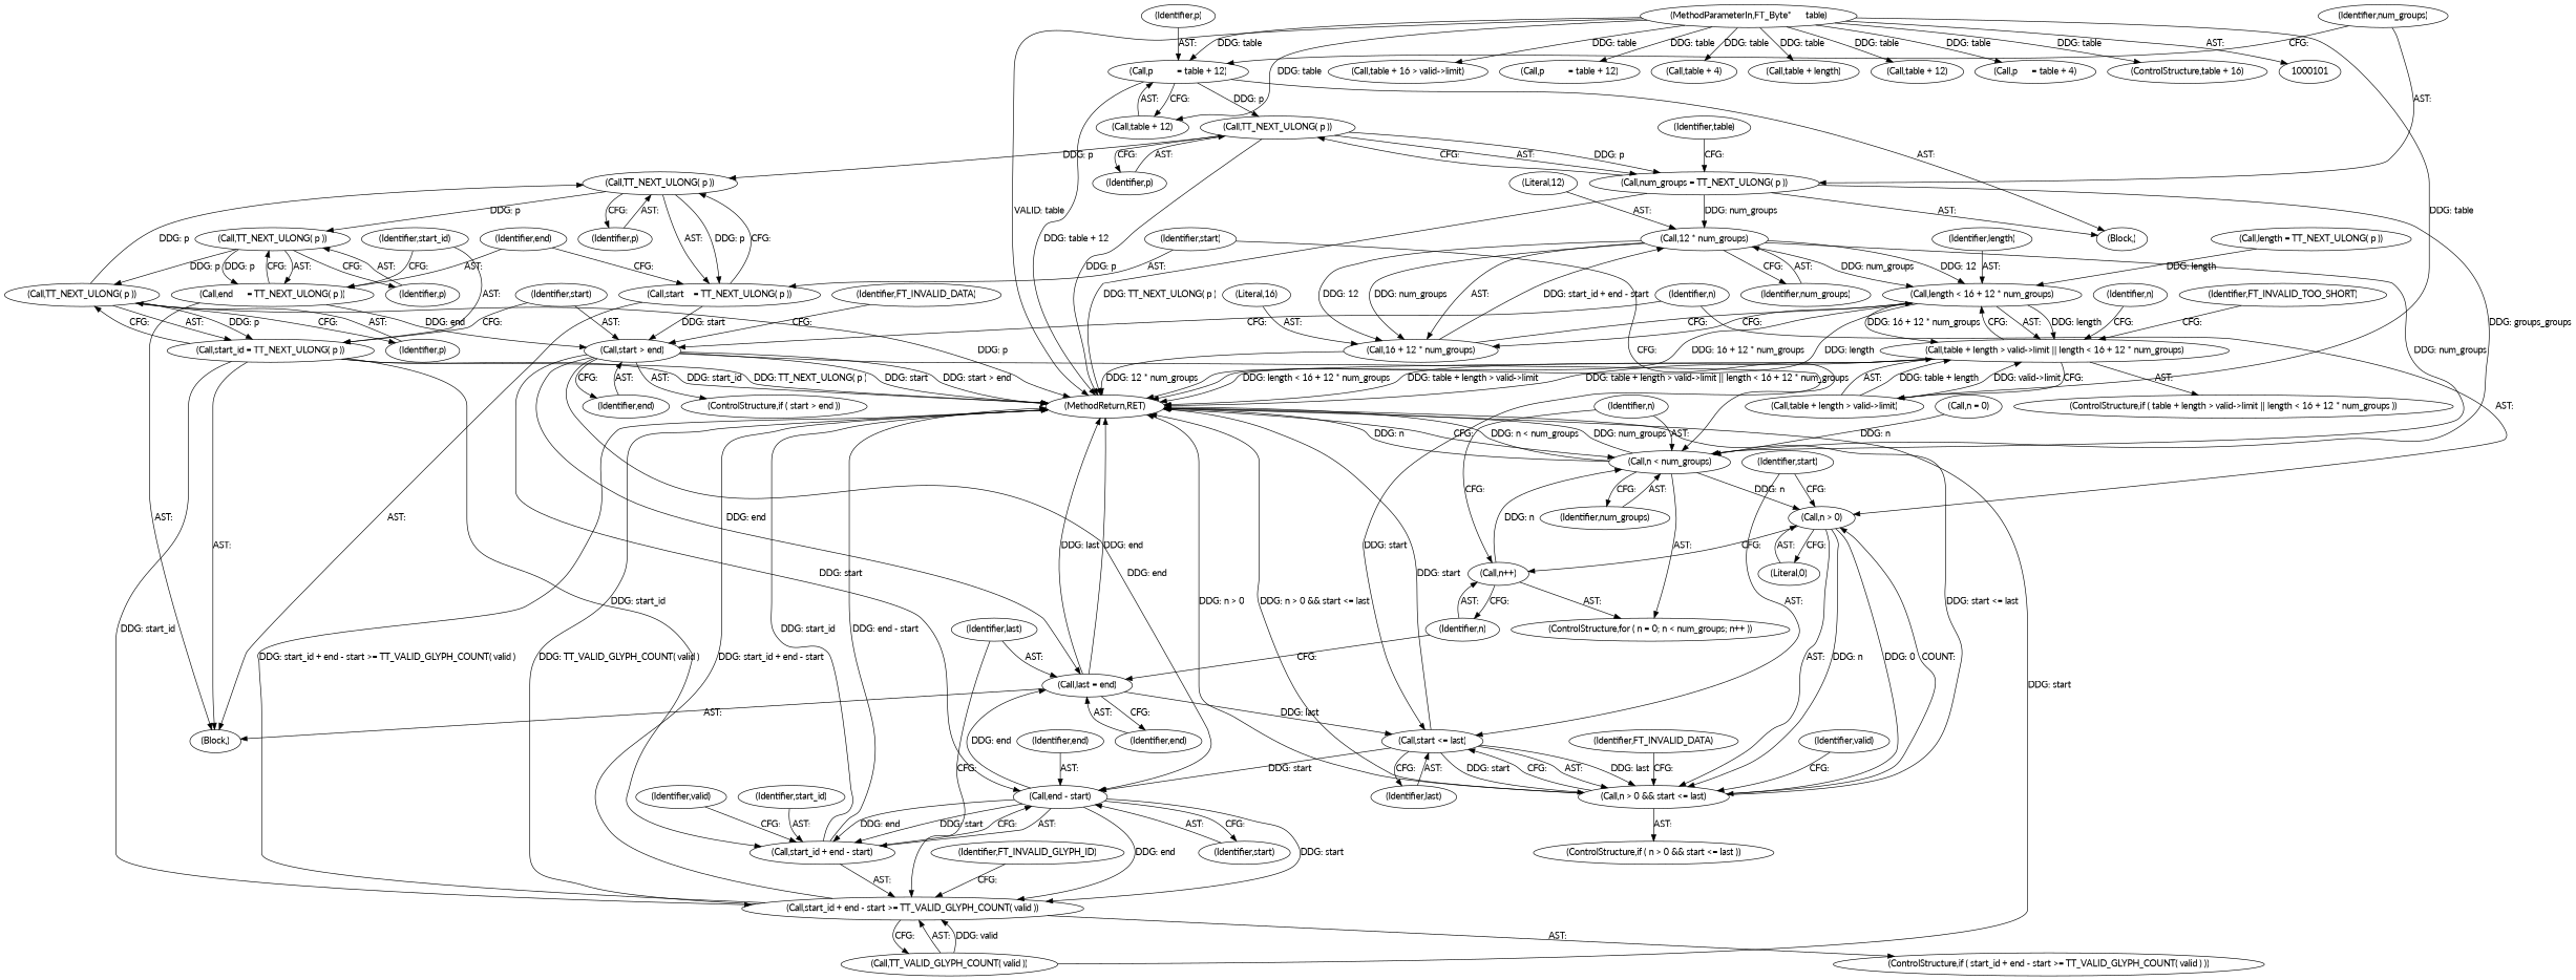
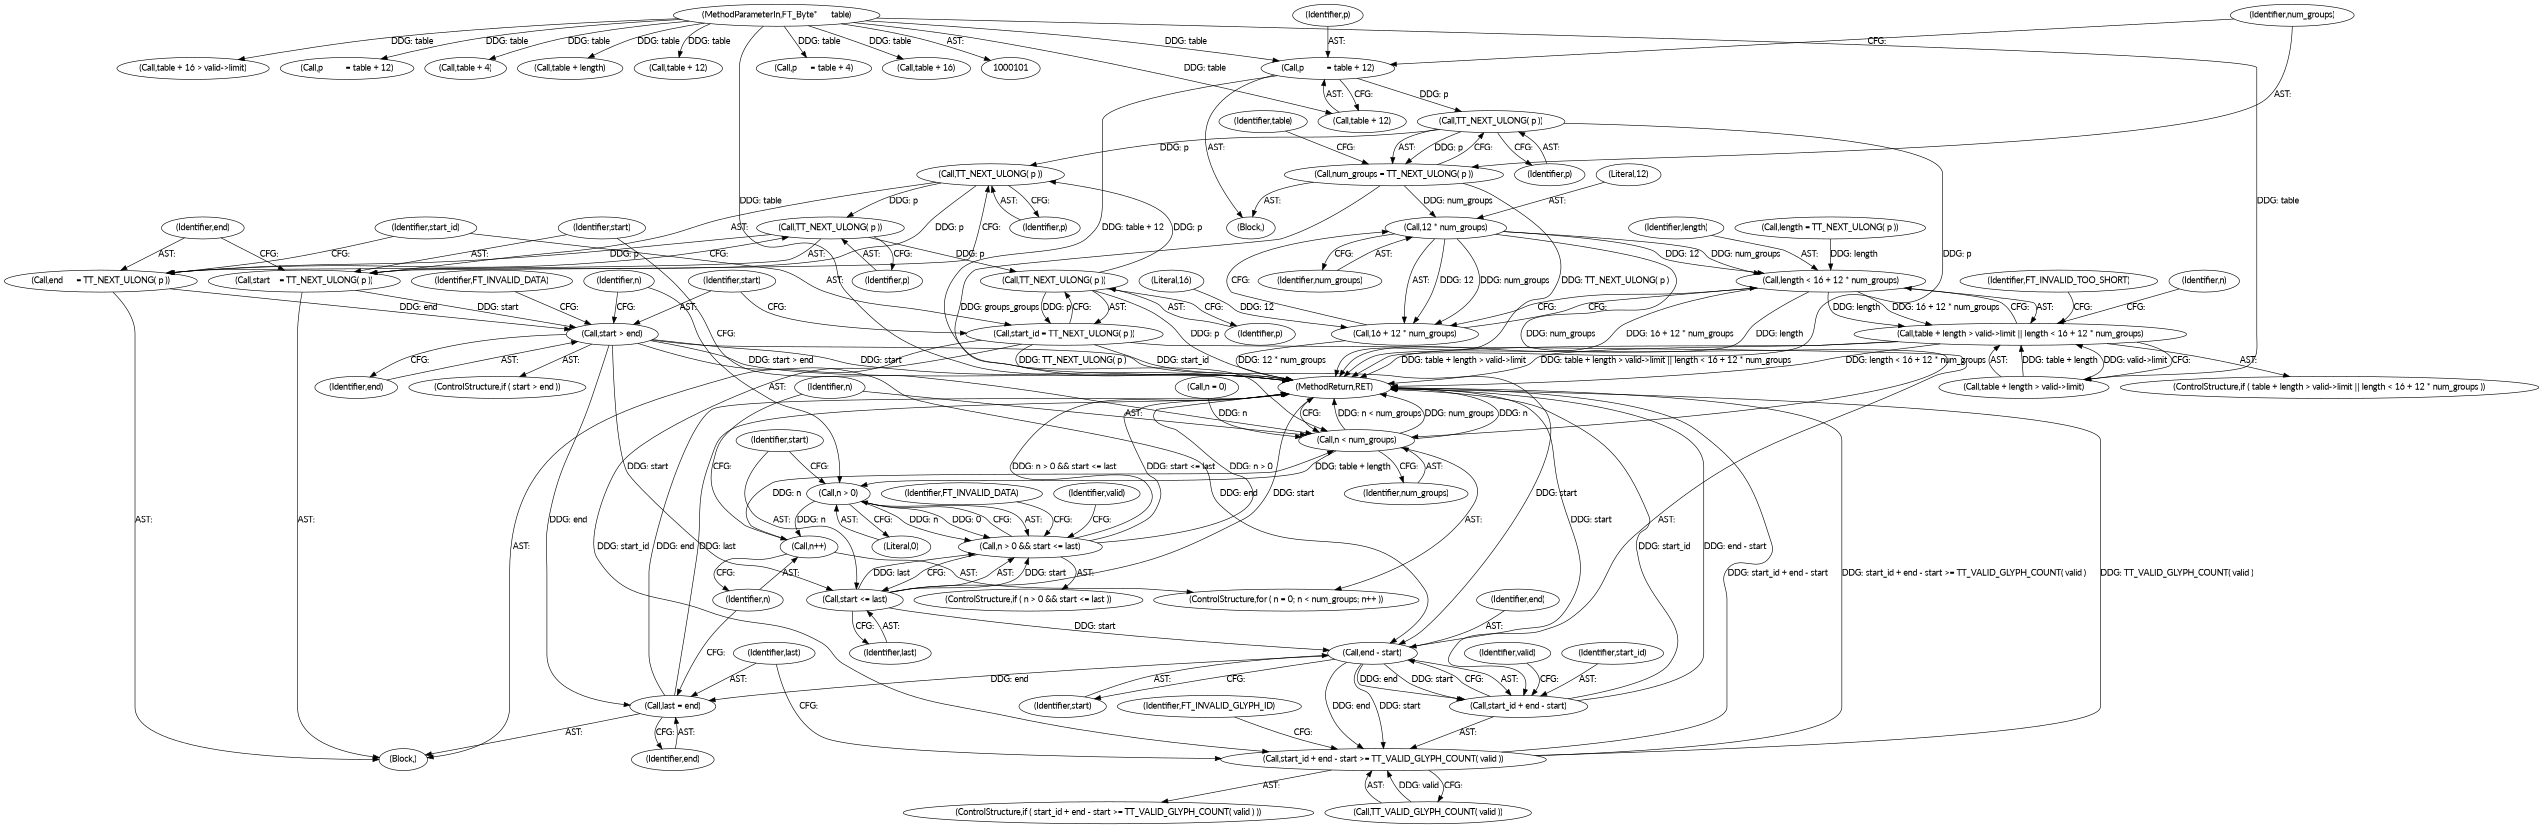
  digraph {
    fontname=Lato
    node [fontname=Lato]
    edge [fontname=Lato]
    n1 [label="(Call,p          = table + 12)"]
    n2 [label="(Call,TT_NEXT_ULONG( p ))"]
    n3 [label="(MethodReturn,RET)"]
    n4 [label="(Block,)"]
    n5 [label="(Call,table + 12)"]
    n6 [label="(Call,num_groups = TT_NEXT_ULONG( p ))"]
    n7 [label="(Call,TT_NEXT_ULONG( p ))"]
    n8 [label="(Identifier,p)"]
    n9 [label="(Call,n < num_groups)"]
    n10 [label="(MethodParameterIn,FT_Byte*      table)"]
    n11 [label="(Call,table + 16 > valid->limit)"]
    n12 [label="(Call,p          = table + 12)"]
    n13 [label="(Call,table + 4)"]
    n14 [label="(Call,table + length)"]
    n15 [label="(Call,table + 12)"]
    n16 [label="(Call,table + length > valid->limit)"]
    n17 [label="(Call,p      = table + 4)"]
-   n18 [label="(ControlStructure,table + 16)"]
+   n18 [label="(Call,table + 16)"]
    1000101
    n20 [label="(Call,table + length > valid->limit || length < 16 + 12 * num_groups)"]
    n21 [label="(Call,12 * num_groups)"]
    n22 [label="(Call,start    = TT_NEXT_ULONG( p ))"]
    n23 [label="(Call,TT_NEXT_ULONG( p ))"]
    n24 [label="(Identifier,p)"]
    n25 [label="(Call,length < 16 + 12 * num_groups)"]
    n26 [label="(Call,16 + 12 * num_groups)"]
    n27 [label="(Identifier,num_groups)"]
    n28 [label="(Call,n > 0)"]
    n29 [label="(ControlStructure,for ( n = 0; n < num_groups; n++ ))"]
    n30 [label="(Identifier,num_groups)"]
    n31 [label="(ControlStructure,if ( table + length > valid->limit || length < 16 + 12 * num_groups ))"]
    n32 [label="(Call,n++)"]
    n33 [label="(Call,n > 0 && start <= last)"]
    n34 [label="(Literal,0)"]
    n35 [label="(Identifier,n)"]
    n36 [label="(Call,start <= last)"]
    n37 [label="(ControlStructure,if ( n > 0 && start <= last ))"]
    n38 [label="(Call,last = end)"]
    n39 [label="(Call,end - start)"]
    n40 [label="(Identifier,last)"]
    n41 [label="(Call,start > end)"]
    n42 [label="(Block,)"]
    n43 [label="(Call,end      = TT_NEXT_ULONG( p ))"]
    n44 [label="(Call,TT_NEXT_ULONG( p ))"]
    n45 [label="(Identifier,p)"]
    n46 [label="(Identifier,end)"]
    n47 [label="(ControlStructure,if ( start > end ))"]
    n48 [label="(Call,start_id + end - start >= TT_VALID_GLYPH_COUNT( valid ))"]
    n49 [label="(Call,start_id + end - start)"]
    n50 [label="(Identifier,start)"]
    n51 [label="(Identifier,end)"]
    n52 [label="(ControlStructure,if ( start_id + end - start >= TT_VALID_GLYPH_COUNT( valid ) ))"]
    n53 [label="(Call,TT_VALID_GLYPH_COUNT( valid ))"]
    n54 [label="(Call,start_id = TT_NEXT_ULONG( p ))"]
    n55 [label="(Identifier,p)"]
    n56 [label="(Identifier,length)"]
    n57 [label="(Identifier,num_groups)"]
    n58 [label="(Identifier,n)"]
    n59 [label="(Identifier,last)"]
    n60 [label="(Identifier,FT_INVALID_TOO_SHORT)"]
    n61 [label="(Identifier,valid)"]
    n62 [label="(Call,length = TT_NEXT_ULONG( p ))"]
    n63 [label="(Literal,16)"]
    n64 [label="(Identifier,FT_INVALID_DATA)"]
    n65 [label="(Identifier,n)"]
    n66 [label="(Identifier,start)"]
    n67 [label="(Identifier,start)"]
    n68 [label="(Identifier,p)"]
    n69 [label="(Identifier,start_id)"]
    n70 [label="(Identifier,n)"]
    n71 [label="(Call,n = 0)"]
    n72 [label="(Identifier,FT_INVALID_DATA)"]
    n73 [label="(Identifier,FT_INVALID_GLYPH_ID)"]
    n74 [label="(Literal,12)"]
    n75 [label="(Identifier,end)"]
    n76 [label="(Identifier,end)"]
    n77 [label="(Identifier,start_id)"]
    n78 [label="(Identifier,valid)"]
    n79 [label="(Identifier,start)"]
    n80 [label="(Identifier,table)"]
    n1 -> n2 [label="DDG: p"]
    n1 -> n3 [label="DDG: table + 12"]
    n1 -> n4 [label="AST: "]
    n1 -> n5 [label="CFG: "]
    n2 -> n3 [label="DDG: p"]
    n2 -> n6 [label="AST: "]
    n2 -> n6 [label="DDG: p"]
    n2 -> n7 [label="DDG: p"]
    n2 -> n8 [label="CFG: "]
    n3 -> n9 [label="CFG: "]
    n5 -> n1 [label="AST: "]
    n6 -> n2 [label="CFG: "]
    n6 -> n3 [label="DDG: TT_NEXT_ULONG( p )"]
    n6 -> n4 [label="AST: "]
    n6 -> n9 [label="DDG: groups_groups"]
    n6 -> n21 [label="DDG: num_groups"]
    n7 -> n22 [label="AST: "]
    n7 -> n22 [label="DDG: p"]
    n7 -> n23 [label="DDG: p"]
    n7 -> n24 [label="CFG: "]
    n8 -> n2 [label="AST: "]
    n9 -> n3 [label="DDG: n < num_groups"]
    n9 -> n3 [label="DDG: num_groups"]
    n9 -> n3 [label="DDG: n"]
-   n9 -> n28 [label="DDG: n"]
+   n9 -> n28 [label="DDG: table + length"]
    n9 -> n29 [label="AST: "]
    n9 -> n30 [label="CFG: "]
    n10 -> n1 [label="DDG: table"]
-   n10 -> n3 [label="VALID: table"]
+   n10 -> n3 [label="DDG: table"]
    n10 -> n5 [label="DDG: table"]
    n10 -> n11 [label="DDG: table"]
    n10 -> n12 [label="DDG: table"]
    n10 -> n13 [label="DDG: table"]
    n10 -> n14 [label="DDG: table"]
    n10 -> n15 [label="DDG: table"]
    n10 -> n16 [label="DDG: table"]
    n10 -> n17 [label="DDG: table"]
    n10 -> n18 [label="DDG: table"]
    n10 -> 1000101 [label="AST: "]
    n16 -> n20 [label="AST: "]
    n16 -> n20 [label="DDG: table + length"]
    n16 -> n20 [label="DDG: valid->limit"]
    n20 -> n3 [label="DDG: table + length > valid->limit"]
    n20 -> n3 [label="DDG: table + length > valid->limit || length < 16 + 12 * num_groups"]
    n20 -> n3 [label="DDG: length < 16 + 12 * num_groups"]
    n20 -> n16 [label="CFG: "]
    n20 -> n25 [label="CFG: "]
    n20 -> n31 [label="AST: "]
    n21 -> n9 [label="DDG: num_groups"]
    n21 -> n25 [label="DDG: 12"]
    n21 -> n25 [label="DDG: num_groups"]
    n21 -> n26 [label="AST: "]
    n21 -> n26 [label="DDG: 12"]
    n21 -> n26 [label="DDG: num_groups"]
    n21 -> n27 [label="CFG: "]
    n22 -> n7 [label="CFG: "]
    n22 -> n41 [label="DDG: start"]
    n22 -> n42 [label="AST: "]
    n23 -> n43 [label="AST: "]
    n23 -> n43 [label="DDG: p"]
    n23 -> n44 [label="DDG: p"]
    n23 -> n45 [label="CFG: "]
    n24 -> n7 [label="AST: "]
    n25 -> n3 [label="DDG: 16 + 12 * num_groups"]
    n25 -> n3 [label="DDG: length"]
    n25 -> n20 [label="AST: "]
    n25 -> n20 [label="DDG: length"]
    n25 -> n20 [label="DDG: 16 + 12 * num_groups"]
    n25 -> n26 [label="CFG: "]
    n26 -> n3 [label="DDG: 12 * num_groups"]
-   n26 -> n21 [label="DDG: start_id + end - start"]
+   n26 -> n21 [label="CFG: "]
    n26 -> n25 [label="CFG: "]
    n27 -> n21 [label="AST: "]
-   n28 -> n32 [label="CFG: "]
+   n28 -> n32 [label="DDG: n"]
    n28 -> n33 [label="AST: "]
    n28 -> n33 [label="DDG: n"]
    n28 -> n33 [label="DDG: 0"]
    n28 -> n34 [label="CFG: "]
    n30 -> n9 [label="AST: "]
    n32 -> n9 [label="DDG: n"]
    n32 -> n29 [label="AST: "]
    n32 -> n35 [label="CFG: "]
    n33 -> n3 [label="DDG: n > 0 && start <= last"]
    n33 -> n3 [label="DDG: start <= last"]
    n33 -> n3 [label="DDG: n > 0"]
-   n33 -> n28 [label="COUNT: "]
+   n33 -> n28 [label="CFG: "]
    n33 -> n36 [label="CFG: "]
    n33 -> n37 [label="AST: "]
    n34 -> n28 [label="AST: "]
    n35 -> n32 [label="AST: "]
    n35 -> n38 [label="CFG: "]
    n36 -> n3 [label="DDG: start"]
    n36 -> n33 [label="AST: "]
    n36 -> n33 [label="DDG: start"]
    n36 -> n33 [label="DDG: last"]
    n36 -> n39 [label="DDG: start"]
    n36 -> n40 [label="CFG: "]
    n38 -> n3 [label="DDG: end"]
    n38 -> n3 [label="DDG: last"]
-   n38 -> n36 [label="DDG: last"]
    n38 -> n42 [label="AST: "]
    n38 -> n51 [label="CFG: "]
-   n53 -> n3 [label="DDG: start"]
+   n39 -> n3 [label="DDG: start"]
    n39 -> n38 [label="DDG: end"]
    n39 -> n48 [label="DDG: end"]
    n39 -> n48 [label="DDG: start"]
    n39 -> n49 [label="AST: "]
    n39 -> n49 [label="DDG: end"]
    n39 -> n49 [label="DDG: start"]
    n39 -> n50 [label="CFG: "]
    n40 -> n36 [label="AST: "]
    n41 -> n3 [label="DDG: start"]
    n41 -> n3 [label="DDG: start > end"]
    n41 -> n36 [label="DDG: start"]
    n41 -> n38 [label="DDG: end"]
    n41 -> n39 [label="DDG: end"]
    n41 -> n39 [label="DDG: start"]
    n41 -> n46 [label="CFG: "]
    n41 -> n47 [label="AST: "]
    n43 -> n23 [label="CFG: "]
    n43 -> n41 [label="DDG: end"]
    n43 -> n42 [label="AST: "]
    n44 -> n3 [label="DDG: p"]
    n44 -> n7 [label="DDG: p"]
    n44 -> n54 [label="AST: "]
    n44 -> n54 [label="DDG: p"]
    n44 -> n55 [label="CFG: "]
    n45 -> n23 [label="AST: "]
    n46 -> n41 [label="AST: "]
    n48 -> n3 [label="DDG: start_id + end - start >= TT_VALID_GLYPH_COUNT( valid )"]
    n48 -> n3 [label="DDG: TT_VALID_GLYPH_COUNT( valid )"]
    n48 -> n3 [label="DDG: start_id + end - start"]
    n48 -> n52 [label="AST: "]
    n48 -> n53 [label="CFG: "]
    n49 -> n3 [label="DDG: start_id"]
    n49 -> n3 [label="DDG: end - start"]
    n49 -> n39 [label="CFG: "]
    n49 -> n48 [label="AST: "]
    n50 -> n39 [label="AST: "]
    n51 -> n38 [label="AST: "]
    n53 -> n48 [label="AST: "]
    n53 -> n48 [label="DDG: valid"]
    n54 -> n3 [label="DDG: start_id"]
    n54 -> n3 [label="DDG: TT_NEXT_ULONG( p )"]
    n54 -> n42 [label="AST: "]
    n54 -> n44 [label="CFG: "]
    n54 -> n48 [label="DDG: start_id"]
-   n54 -> n49 [label="DDG: start_id"]
+   n54 -> n49 [label="AST: "]
    n55 -> n44 [label="AST: "]
    n56 -> n25 [label="AST: "]
    n57 -> n1 [label="CFG: "]
    n57 -> n6 [label="AST: "]
    n58 -> n9 [label="AST: "]
    n58 -> n32 [label="CFG: "]
    n59 -> n38 [label="AST: "]
    n59 -> n48 [label="CFG: "]
    n60 -> n20 [label="CFG: "]
    n61 -> n49 [label="CFG: "]
    n62 -> n25 [label="DDG: length"]
-   n63 -> n26 [label="AST: "]
+   n63 -> n26 [label="DDG: 12"]
    n64 -> n33 [label="CFG: "]
    n65 -> n20 [label="CFG: "]
    n66 -> n41 [label="AST: "]
    n66 -> n54 [label="CFG: "]
    n67 -> n28 [label="CFG: "]
    n67 -> n36 [label="AST: "]
    n68 -> n1 [label="AST: "]
    n69 -> n43 [label="CFG: "]
    n69 -> n54 [label="AST: "]
    n70 -> n28 [label="AST: "]
    n70 -> n41 [label="CFG: "]
    n71 -> n9 [label="DDG: n"]
    n72 -> n41 [label="CFG: "]
    n73 -> n48 [label="CFG: "]
    n74 -> n21 [label="AST: "]
    n75 -> n22 [label="CFG: "]
    n75 -> n43 [label="AST: "]
    n76 -> n39 [label="AST: "]
    n77 -> n49 [label="AST: "]
    n78 -> n33 [label="CFG: "]
    n79 -> n9 [label="CFG: "]
    n79 -> n22 [label="AST: "]
    n80 -> n6 [label="CFG: "]
  }
